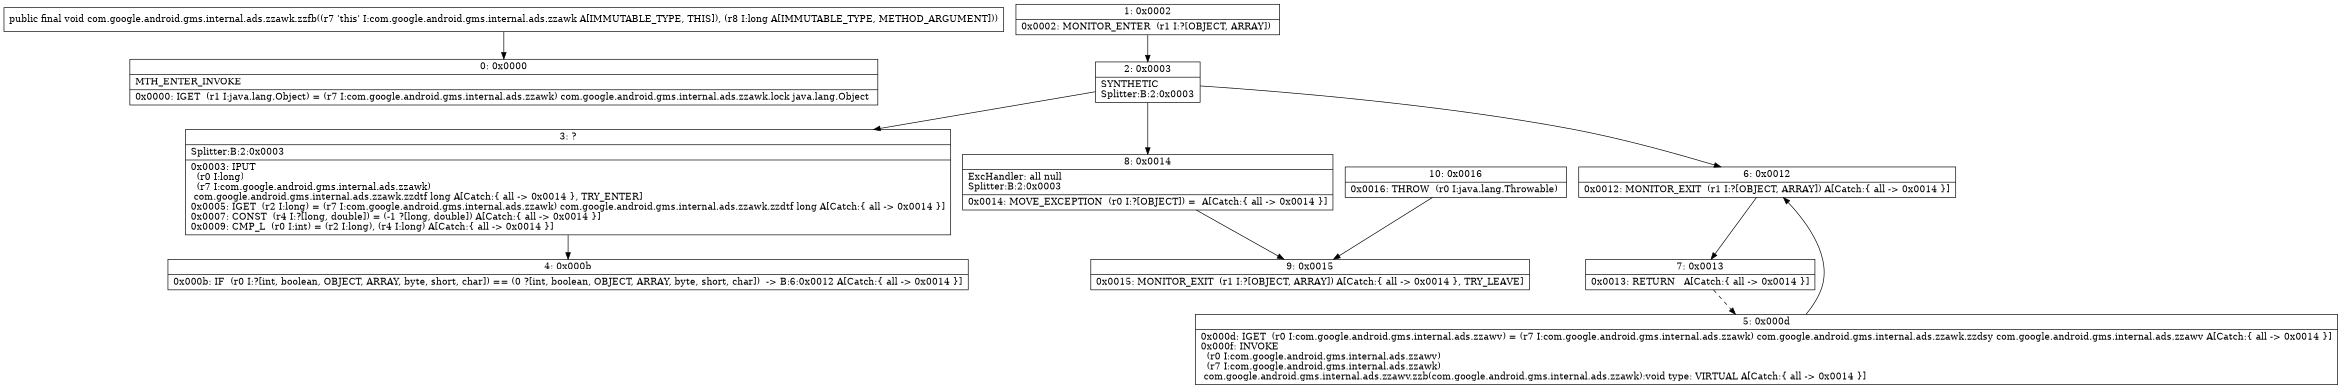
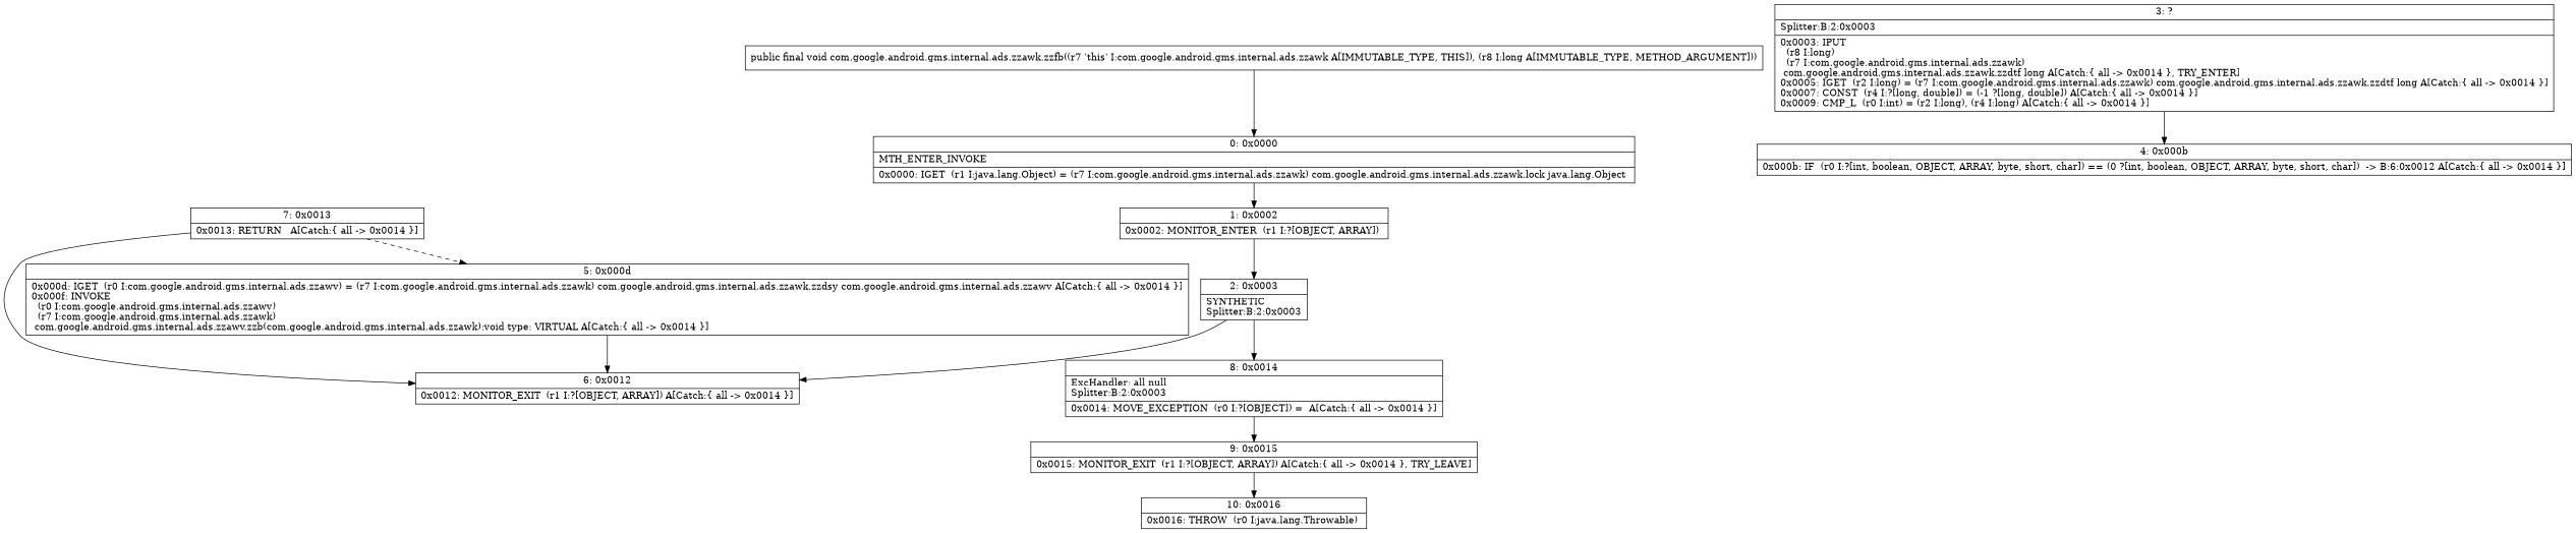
  digraph {
    node [shape=record]
    n1 [label="{0\:\ 0x0000|MTH_ENTER_INVOKE\l|0x0000: IGET  (r1 I:java.lang.Object) = (r7 I:com.google.android.gms.internal.ads.zzawk) com.google.android.gms.internal.ads.zzawk.lock java.lang.Object \l}"]
    n2 [label="{1\:\ 0x0002|0x0002: MONITOR_ENTER  (r1 I:?[OBJECT, ARRAY]) \l}"]
    n3 [label="{2\:\ 0x0003|SYNTHETIC\lSplitter:B:2:0x0003\l}"]
-   n4 [label="{3\:\ ?|Splitter:B:2:0x0003\l|0x0003: IPUT  \l  (r0 I:long)\l  (r7 I:com.google.android.gms.internal.ads.zzawk)\l com.google.android.gms.internal.ads.zzawk.zzdtf long A[Catch:\{ all \-\> 0x0014 \}, TRY_ENTER]\l0x0005: IGET  (r2 I:long) = (r7 I:com.google.android.gms.internal.ads.zzawk) com.google.android.gms.internal.ads.zzawk.zzdtf long A[Catch:\{ all \-\> 0x0014 \}]\l0x0007: CONST  (r4 I:?[long, double]) = (\-1 ?[long, double]) A[Catch:\{ all \-\> 0x0014 \}]\l0x0009: CMP_L  (r0 I:int) = (r2 I:long), (r4 I:long) A[Catch:\{ all \-\> 0x0014 \}]\l}"]
+   n4 [label="{3\:\ ?|Splitter:B:2:0x0003\l|0x0003: IPUT  \l  (r8 I:long)\l  (r7 I:com.google.android.gms.internal.ads.zzawk)\l com.google.android.gms.internal.ads.zzawk.zzdtf long A[Catch:\{ all \-\> 0x0014 \}, TRY_ENTER]\l0x0005: IGET  (r2 I:long) = (r7 I:com.google.android.gms.internal.ads.zzawk) com.google.android.gms.internal.ads.zzawk.zzdtf long A[Catch:\{ all \-\> 0x0014 \}]\l0x0007: CONST  (r4 I:?[long, double]) = (\-1 ?[long, double]) A[Catch:\{ all \-\> 0x0014 \}]\l0x0009: CMP_L  (r0 I:int) = (r2 I:long), (r4 I:long) A[Catch:\{ all \-\> 0x0014 \}]\l}"]
    n5 [label="{8\:\ 0x0014|ExcHandler: all null\lSplitter:B:2:0x0003\l|0x0014: MOVE_EXCEPTION  (r0 I:?[OBJECT]) =  A[Catch:\{ all \-\> 0x0014 \}]\l}"]
    n6 [label="{6\:\ 0x0012|0x0012: MONITOR_EXIT  (r1 I:?[OBJECT, ARRAY]) A[Catch:\{ all \-\> 0x0014 \}]\l}"]
    n7 [label="{4\:\ 0x000b|0x000b: IF  (r0 I:?[int, boolean, OBJECT, ARRAY, byte, short, char]) == (0 ?[int, boolean, OBJECT, ARRAY, byte, short, char])  \-\> B:6:0x0012 A[Catch:\{ all \-\> 0x0014 \}]\l}"]
    n8 [label="{9\:\ 0x0015|0x0015: MONITOR_EXIT  (r1 I:?[OBJECT, ARRAY]) A[Catch:\{ all \-\> 0x0014 \}, TRY_LEAVE]\l}"]
    n9 [label="{5\:\ 0x000d|0x000d: IGET  (r0 I:com.google.android.gms.internal.ads.zzawv) = (r7 I:com.google.android.gms.internal.ads.zzawk) com.google.android.gms.internal.ads.zzawk.zzdsy com.google.android.gms.internal.ads.zzawv A[Catch:\{ all \-\> 0x0014 \}]\l0x000f: INVOKE  \l  (r0 I:com.google.android.gms.internal.ads.zzawv)\l  (r7 I:com.google.android.gms.internal.ads.zzawk)\l com.google.android.gms.internal.ads.zzawv.zzb(com.google.android.gms.internal.ads.zzawk):void type: VIRTUAL A[Catch:\{ all \-\> 0x0014 \}]\l}"]
    n10 [label="{7\:\ 0x0013|0x0013: RETURN   A[Catch:\{ all \-\> 0x0014 \}]\l}"]
    n11 [label="{10\:\ 0x0016|0x0016: THROW  (r0 I:java.lang.Throwable) \l}"]
    n12 [label="{public final void com.google.android.gms.internal.ads.zzawk.zzfb((r7 'this' I:com.google.android.gms.internal.ads.zzawk A[IMMUTABLE_TYPE, THIS]), (r8 I:long A[IMMUTABLE_TYPE, METHOD_ARGUMENT])) }"]
+   n1 -> n2
    n2 -> n3
-   n3 -> n4
    n3 -> n5
    n3 -> n6
    n4 -> n7
    n5 -> n8
-   n6 -> n10
-   n11 -> n8
+   n10 -> n6
+   n8 -> n11
    n9 -> n6
    n10 -> n9 [style=dashed]
    n12 -> n1
  }
